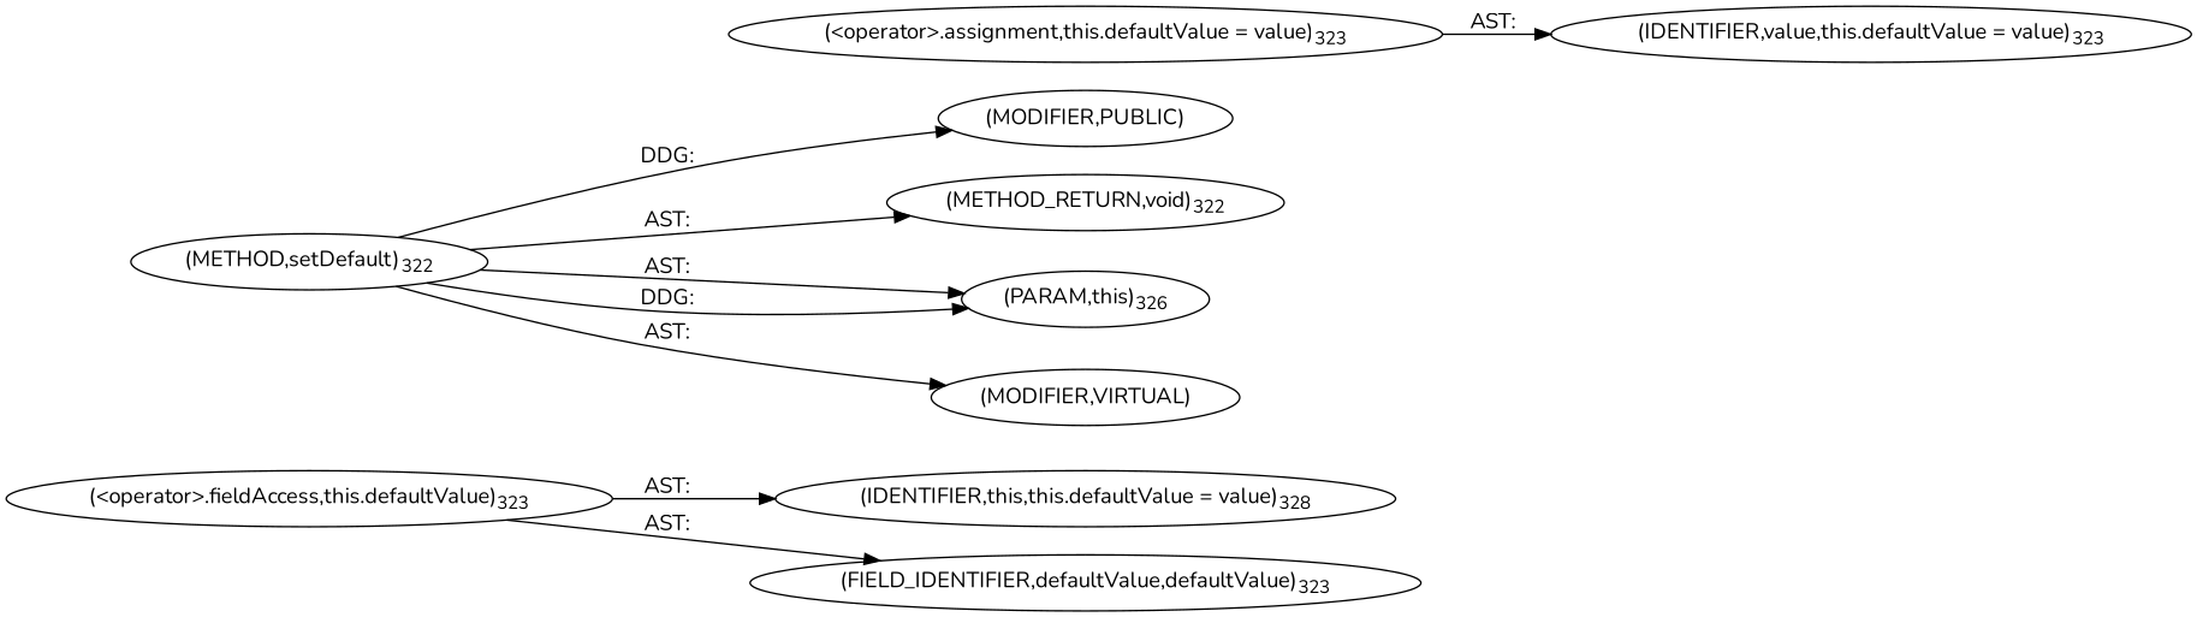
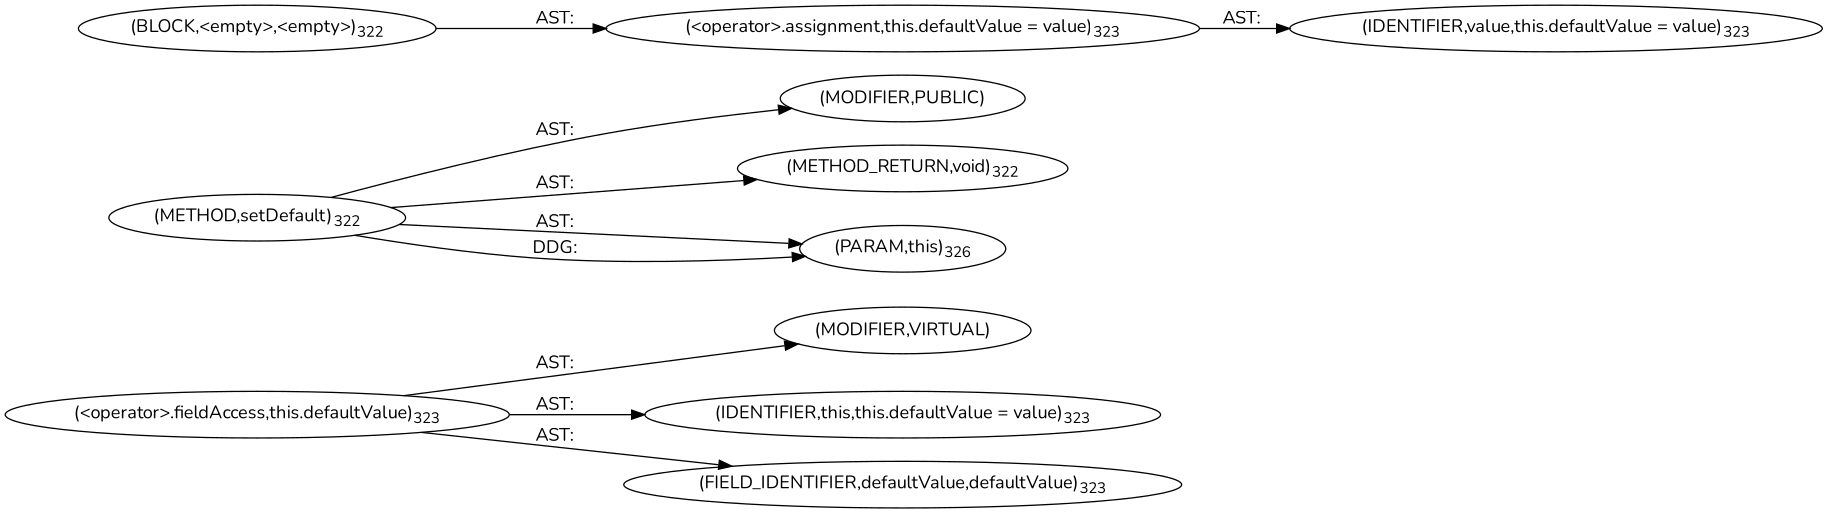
  digraph {
    fontname=Nunito
    rankdir=LR
    node [fontname=Nunito]
    edge [fontname=Nunito]
    n1 [label=<(METHOD,setDefault)<SUB>322</SUB>>]
    n2 [label=<(PARAM,this)<SUB>326</SUB>>]
    n3 [label=<(MODIFIER,PUBLIC)>]
    n4 [label=<(MODIFIER,VIRTUAL)>]
    n5 [label=<(METHOD_RETURN,void)<SUB>322</SUB>>]
+   n6 [label=<(BLOCK,&lt;empty&gt;,&lt;empty&gt;)<SUB>322</SUB>>]
    n7 [label=<(&lt;operator&gt;.assignment,this.defaultValue = value)<SUB>323</SUB>>]
    n8 [label=<(IDENTIFIER,value,this.defaultValue = value)<SUB>323</SUB>>]
    n9 [label=<(&lt;operator&gt;.fieldAccess,this.defaultValue)<SUB>323</SUB>>]
-   n10 [label=<(IDENTIFIER,this,this.defaultValue = value)<SUB>328</SUB>>]
+   n10 [label=<(IDENTIFIER,this,this.defaultValue = value)<SUB>323</SUB>>]
    n11 [label=<(FIELD_IDENTIFIER,defaultValue,defaultValue)<SUB>323</SUB>>]
    n1 -> n2 [label="AST: "]
    n1 -> n2 [label="DDG: "]
-   n1 -> n3 [label="DDG: "]
-   n1 -> n4 [label="AST: "]
+   n1 -> n3 [label="AST: "]
+   n9 -> n4 [label="AST: "]
    n1 -> n5 [label="AST: "]
+   n6 -> n7 [label="AST: "]
    n7 -> n8 [label="AST: "]
    n9 -> n10 [label="AST: "]
    n9 -> n11 [label="AST: "]
  }
